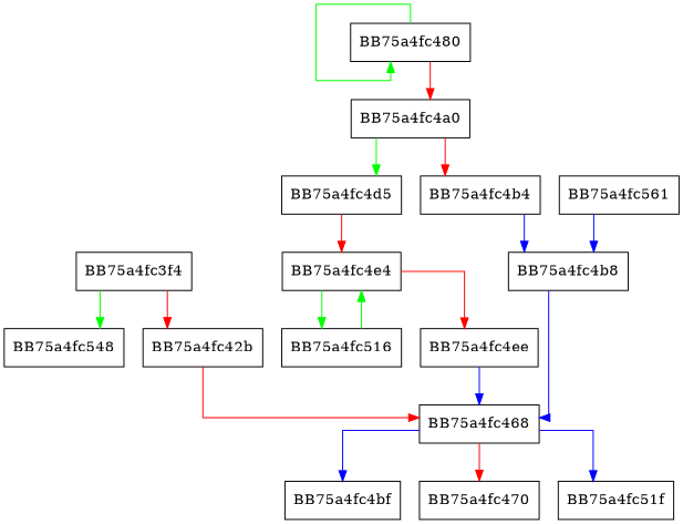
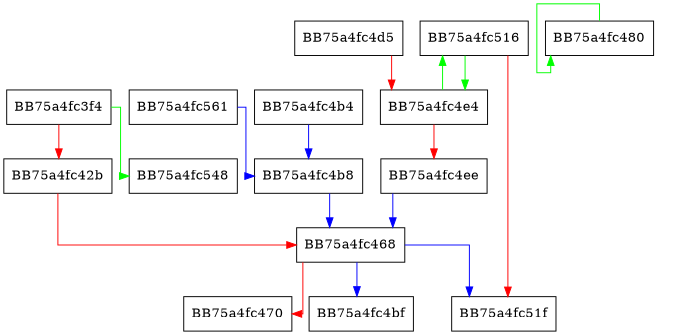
  digraph {
    splines=ortho
    node [shape=box]
    edge [color=red]
    BB75a4fc3f4
    BB75a4fc548
    BB75a4fc42b
    BB75a4fc468
    BB75a4fc4bf
    BB75a4fc470
    BB75a4fc51f
    BB75a4fc480
-   BB75a4fc4a0
    BB75a4fc4d5
    BB75a4fc4b4
    BB75a4fc4e4
    BB75a4fc4b8
    BB75a4fc516
    BB75a4fc4ee
    BB75a4fc561
    BB75a4fc3f4 -> BB75a4fc548 [color=green]
    BB75a4fc3f4 -> BB75a4fc42b
    BB75a4fc42b -> BB75a4fc468
    BB75a4fc468 -> BB75a4fc4bf [color=blue]
    BB75a4fc468 -> BB75a4fc470
    BB75a4fc468 -> BB75a4fc51f [color=blue]
    BB75a4fc480 -> BB75a4fc480 [color=green]
-   BB75a4fc480 -> BB75a4fc4a0
-   BB75a4fc4a0 -> BB75a4fc4d5 [color=green]
-   BB75a4fc4a0 -> BB75a4fc4b4
    BB75a4fc4d5 -> BB75a4fc4e4
    BB75a4fc4b4 -> BB75a4fc4b8 [color=blue]
    BB75a4fc4e4 -> BB75a4fc516 [color=green]
    BB75a4fc4e4 -> BB75a4fc4ee
    BB75a4fc4b8 -> BB75a4fc468 [color=blue]
+   BB75a4fc516 -> BB75a4fc51f
    BB75a4fc516 -> BB75a4fc4e4 [color=green]
    BB75a4fc4ee -> BB75a4fc468 [color=blue]
    BB75a4fc561 -> BB75a4fc4b8 [color=blue]
  }
